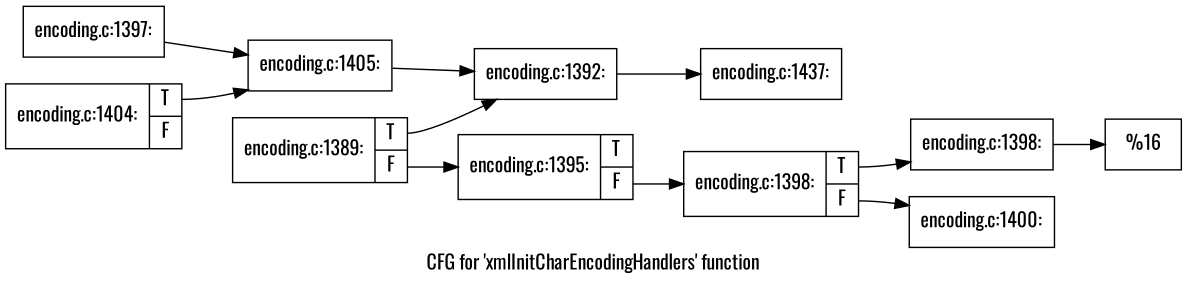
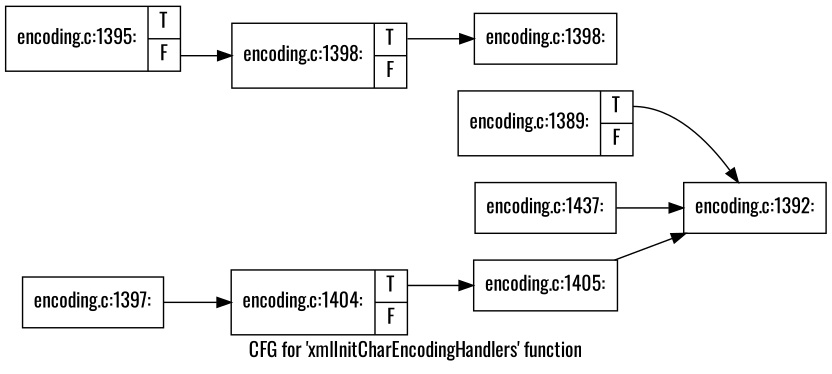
  digraph {
    fontname=Oswald
    label="CFG for 'xmlInitCharEncodingHandlers' function"
    rankdir=LR
    node [fontname=Oswald shape=record]
    edge [fontname=Oswald]
    n1 [label="{encoding.c:1389:|{<s0>T|<s1>F}}"]
    n2 [label="{encoding.c:1392:}"]
    n3 [label="{encoding.c:1395:|{<s0>T|<s1>F}}"]
    n4 [label="{encoding.c:1437:}"]
    n5 [label="{encoding.c:1398:|{<s0>T|<s1>F}}"]
    n6 [label="{encoding.c:1397:}"]
    n7 [label="{encoding.c:1404:|{<s0>T|<s1>F}}"]
    n8 [label="{encoding.c:1398:}"]
-   n9 [label="{encoding.c:1400:}"]
    n10 [label="{encoding.c:1405:}"]
-   n11 [label="{%16}"]
    n1 -> n2 [tailport=s0]
-   n1 -> n3 [tailport=s1]
-   n2 -> n4
+   n4 -> n2
    n3 -> n5 [tailport=s1]
    n5 -> n8 [tailport=s0]
-   n5 -> n9 [tailport=s1]
-   n6 -> n10
+   n6 -> n7
    n7 -> n10 [tailport=s0]
-   n8 -> n11
    n10 -> n2
  }
